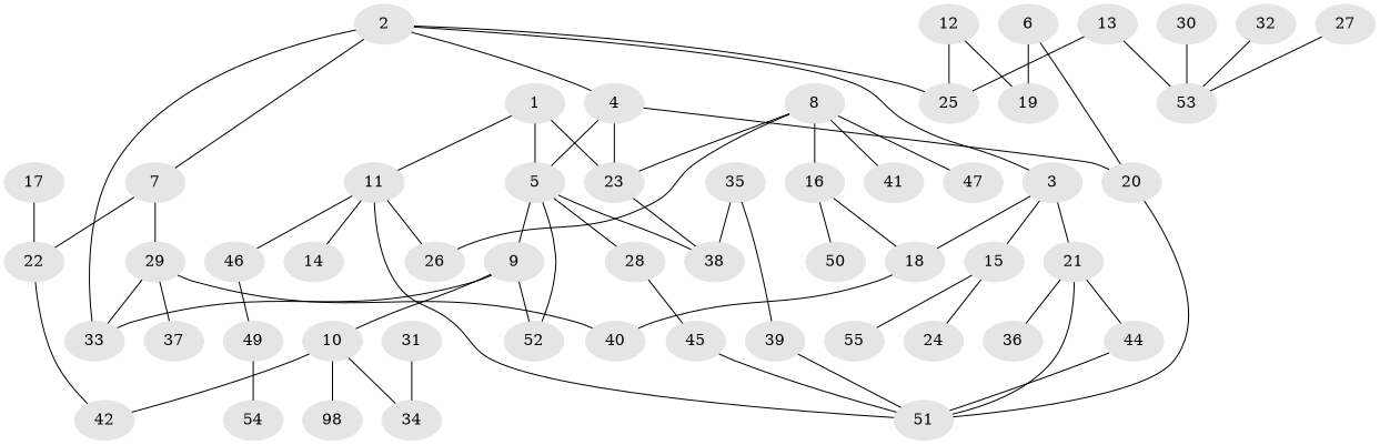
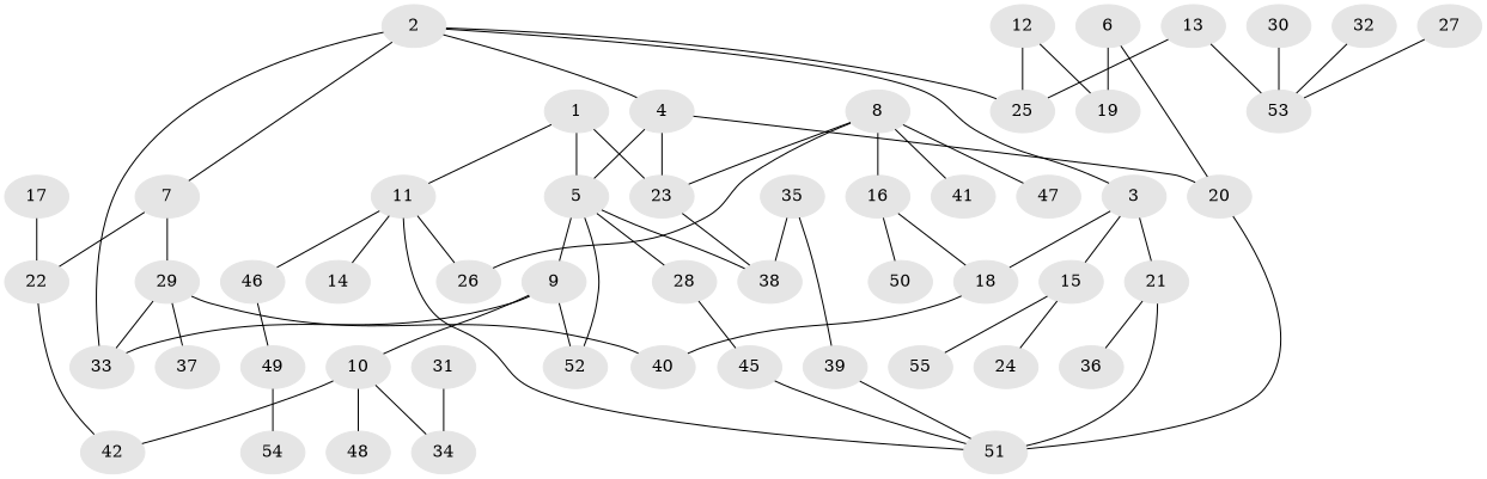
  graph {
    node [color=gray90 style=filled]
    edge [weight=1.0]
    1
    5
    11
    23
    9
    28
    38
    52
    26
    14
    46
    51
    2
    3
    4
    7
    25
    33
    15
    18
    21
    20
    22
    29
    24
    55
    40
    36
-   44
    10
    45
    6
    19
    42
    37
    8
    16
    41
    47
    50
    34
-   48 [label=98]
+   48
    49
    12
    13
    53
    17
    27
    30
    31
    32
    35
    39
    54
    1 -- 5
    1 -- 11
    1 -- 23
    5 -- 9
    5 -- 28
    5 -- 38
    5 -- 52
    11 -- 26
    11 -- 14
    11 -- 46
    11 -- 51
    23 -- 38
    9 -- 52
    9 -- 33
    9 -- 10
    28 -- 45
    46 -- 49
    2 -- 3
    2 -- 4
    2 -- 7
    2 -- 25
    2 -- 33 [weight=2.0]
    3 -- 15
    3 -- 18
    3 -- 21
    4 -- 5
    4 -- 23
    4 -- 20
    7 -- 22
    7 -- 29
    15 -- 24
    15 -- 55
    18 -- 40
    21 -- 51
    21 -- 36
-   21 -- 44
    20 -- 51
    22 -- 42
    29 -- 33
    29 -- 40
    29 -- 37
-   44 -- 51
    10 -- 42
    10 -- 34
    10 -- 48
    45 -- 51
    6 -- 20
    6 -- 19
    8 -- 23
    8 -- 26
    8 -- 16
    8 -- 41
    8 -- 47
    16 -- 18
    16 -- 50
    49 -- 54
    12 -- 25
    12 -- 19
    13 -- 25
    13 -- 53 [weight=2.0]
    17 -- 22
    27 -- 53
    30 -- 53
    31 -- 34
    32 -- 53
    35 -- 38
    35 -- 39
    39 -- 51
  }
